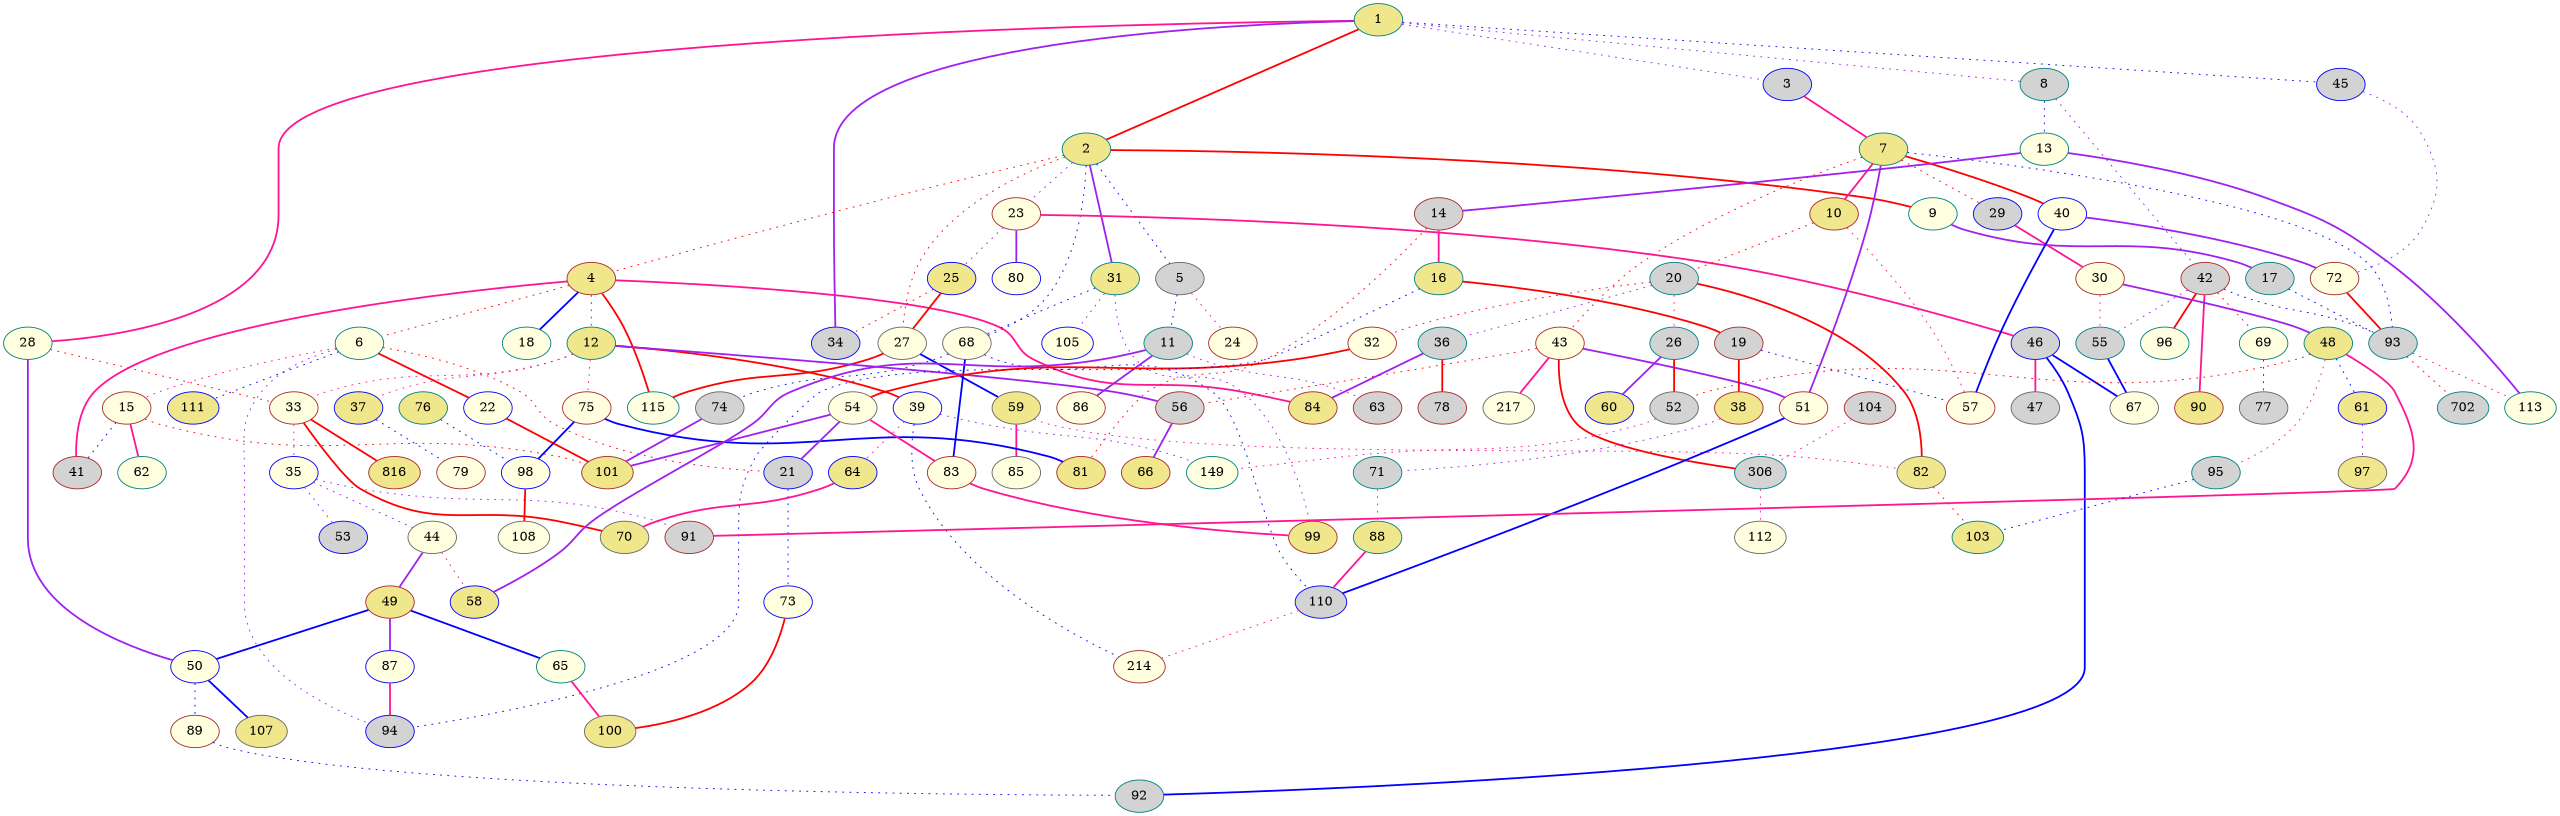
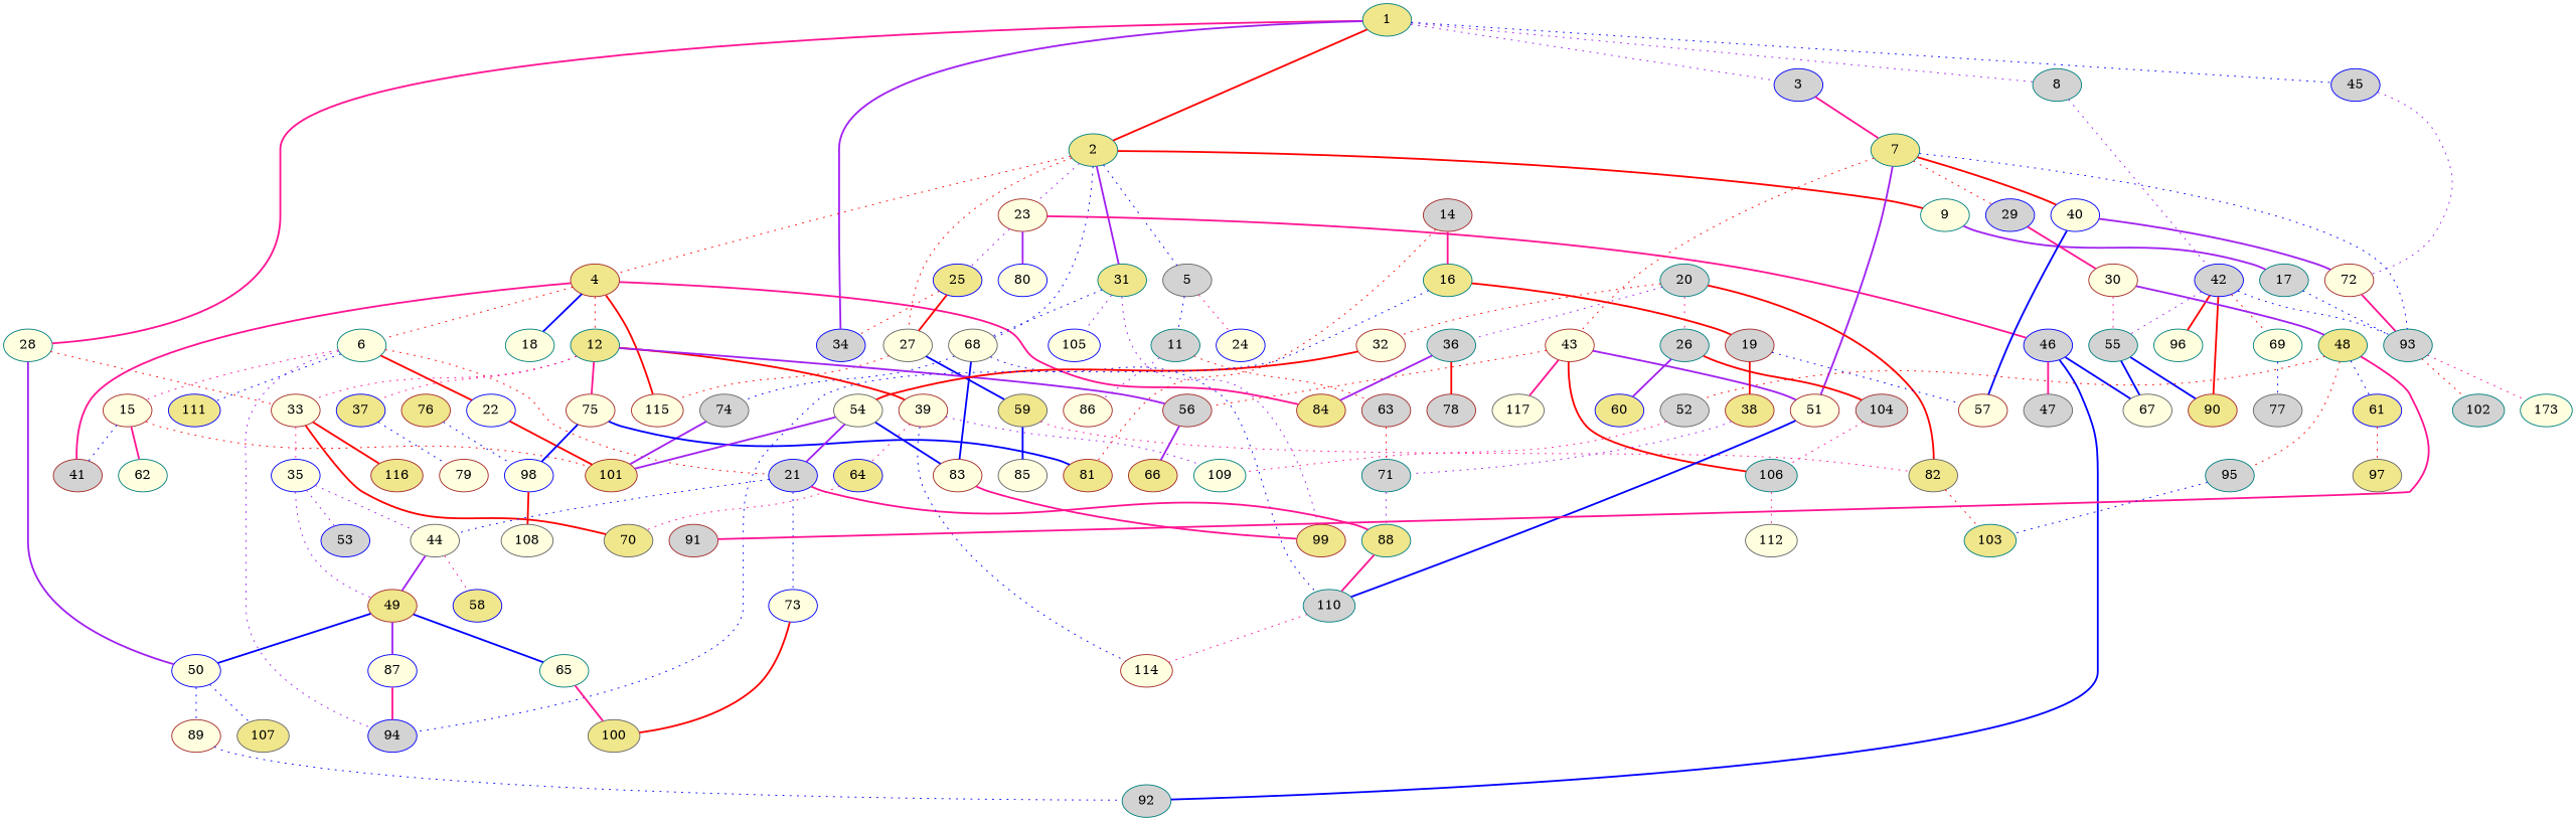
  graph {
    node [color=brown fillcolor=lightyellow style=filled]
    edge [color=red style=dotted]
    1 [color=teal fillcolor=khaki]
    2 [color=teal fillcolor=khaki]
    3 [color=blue fillcolor=lightgrey]
    8 [color=teal fillcolor=lightgrey]
    28 [color=teal]
    34 [color=blue fillcolor=lightgrey]
    45 [color=blue fillcolor=lightgrey]
    4 [fillcolor=khaki]
    5 [color=gray40 fillcolor=lightgrey]
    9 [color=teal]
    23
    27 [color=gray40]
    31 [color=teal fillcolor=khaki]
    68 [color=gray40]
    7 [color=teal fillcolor=khaki]
-   13 [color=teal]
-   42 [fillcolor=lightgrey]
+   42 [color=blue fillcolor=lightgrey]
    33
    50 [color=blue]
    72
    6 [color=teal]
    12 [color=teal fillcolor=khaki]
    18 [color=teal]
    41 [fillcolor=lightgrey]
    84 [fillcolor=khaki]
-   115 [color=teal]
+   115
    11 [color=teal fillcolor=lightgrey]
-   24
+   24 [color=blue]
    17 [color=teal fillcolor=lightgrey]
    25 [color=blue fillcolor=khaki]
    46 [color=blue fillcolor=lightgrey]
    80 [color=blue]
    59 [color=gray40 fillcolor=khaki]
    99 [fillcolor=khaki]
    105 [color=blue]
-   110 [color=blue fillcolor=lightgrey]
+   110 [color=teal fillcolor=lightgrey]
    83
    74 [color=gray40 fillcolor=lightgrey]
-   10 [fillcolor=khaki]
    29 [color=blue fillcolor=lightgrey]
    40 [color=blue]
    43
    51
    93 [color=teal fillcolor=lightgrey]
    15
    21 [color=blue fillcolor=lightgrey]
    22 [color=blue]
    94 [color=blue fillcolor=lightgrey]
    111 [color=blue fillcolor=khaki]
    37 [color=blue fillcolor=khaki]
-   39 [color=blue]
+   39
    56 [fillcolor=lightgrey]
    75
    58 [color=blue fillcolor=khaki]
    63 [fillcolor=lightgrey]
    86
    62 [color=teal]
    101 [fillcolor=khaki]
    44 [color=gray40]
    73 [color=blue]
    88 [color=teal fillcolor=khaki]
    20 [color=teal fillcolor=lightgrey]
    57
    30
-   106 [color=teal fillcolor=lightgrey label=306]
-   117 [color=gray40 label=217]
-   113 [color=teal]
-   102 [color=teal fillcolor=lightgrey label=702]
+   106 [color=teal fillcolor=lightgrey]
+   117 [color=gray40]
+   113 [color=teal label=173]
+   102 [color=teal fillcolor=lightgrey]
    14 [fillcolor=lightgrey]
    55 [color=teal fillcolor=lightgrey]
    69 [color=teal]
    90 [fillcolor=khaki]
    96 [color=teal]
    26 [color=teal fillcolor=lightgrey]
    32
    36 [color=teal fillcolor=lightgrey]
    82 [color=gray40 fillcolor=khaki]
    71 [color=teal fillcolor=lightgrey]
    35 [color=blue]
    70 [color=gray40 fillcolor=khaki]
-   116 [fillcolor=khaki label=816]
+   116 [fillcolor=khaki]
    79
    64 [color=blue fillcolor=khaki]
-   109 [color=teal label=149]
-   114 [label=214]
+   109 [color=teal]
+   114
    66 [fillcolor=khaki]
    81 [fillcolor=khaki]
    98 [color=blue]
    16 [color=teal fillcolor=khaki]
    19 [fillcolor=lightgrey]
    38 [fillcolor=khaki]
    60 [color=blue fillcolor=khaki]
    104 [fillcolor=lightgrey]
    54 [color=gray40]
    78 [fillcolor=lightgrey]
    103 [color=teal fillcolor=khaki]
    49 [fillcolor=khaki]
    100 [color=gray40 fillcolor=khaki]
    47 [color=gray40 fillcolor=lightgrey]
    67 [color=gray40]
    92 [color=teal fillcolor=lightgrey]
    85 [color=gray40]
    89
    107 [color=gray40 fillcolor=khaki]
    48 [color=teal fillcolor=khaki]
    91 [fillcolor=lightgrey]
    52 [color=gray40 fillcolor=lightgrey]
    61 [color=blue fillcolor=khaki]
    95 [color=teal fillcolor=lightgrey]
    53 [color=blue fillcolor=lightgrey]
    77 [color=gray40 fillcolor=lightgrey]
    112 [color=gray40]
    65 [color=teal]
    87 [color=blue]
    97 [color=gray40 fillcolor=khaki]
-   76 [color=teal fillcolor=khaki]
+   76 [fillcolor=khaki]
    108 [color=gray40]
    1 -- 2 [style=bold]
    1 -- 3 [color=purple]
    1 -- 8 [color=purple]
    1 -- 28 [color=deeppink style=bold]
    1 -- 34 [color=purple style=bold]
    1 -- 45 [color=blue]
    2 -- 4
    2 -- 5 [color=blue]
    2 -- 9 [style=bold]
    2 -- 23 [color=purple]
    2 -- 27
    2 -- 31 [color=purple style=bold]
    2 -- 68 [color=blue]
    3 -- 7 [color=deeppink style=bold]
-   8 -- 13 [color=blue]
    8 -- 42 [color=purple]
    28 -- 33
    28 -- 50 [color=purple style=bold]
    45 -- 72 [color=purple]
    4 -- 6
    4 -- 12
    4 -- 18 [color=blue style=bold]
    4 -- 41 [color=deeppink style=bold]
    4 -- 84 [color=deeppink style=bold]
    4 -- 115 [style=bold]
    5 -- 11 [color=blue]
    5 -- 24 [color=deeppink]
    9 -- 17 [color=purple style=bold]
    23 -- 25 [color=purple]
    23 -- 46 [color=deeppink style=bold]
    23 -- 80 [color=purple style=bold]
-   27 -- 115 [style=bold]
+   27 -- 115
    27 -- 59 [color=blue style=bold]
    31 -- 68 [color=blue]
    31 -- 99 [color=purple]
    31 -- 105 [color=purple]
    68 -- 110 [color=blue]
    68 -- 83 [color=blue style=bold]
    68 -- 74 [color=blue]
-   7 -- 10 [color=deeppink style=bold]
    7 -- 29
    7 -- 40 [style=bold]
    7 -- 43
    7 -- 51 [color=purple style=bold]
    7 -- 93 [color=blue]
-   13 -- 113 [color=purple style=bold]
-   13 -- 14 [color=purple style=bold]
    42 -- 93 [color=blue]
    42 -- 55 [color=purple]
    42 -- 69
-   42 -- 90 [color=deeppink style=bold]
+   42 -- 90 [style=bold]
    42 -- 96 [style=bold]
    33 -- 35 [color=deeppink]
    33 -- 70 [style=bold]
    33 -- 116 [style=bold]
    50 -- 89 [color=blue]
-   50 -- 107 [color=blue style=bold]
-   72 -- 93 [style=bold]
+   50 -- 107 [color=blue]
+   72 -- 93 [color=deeppink style=bold]
    6 -- 15 [color=deeppink]
    6 -- 21
    6 -- 22 [style=bold]
    6 -- 94 [color=purple]
    6 -- 111 [color=blue]
    12 -- 33 [color=deeppink]
    12 -- 37 [color=deeppink]
    12 -- 39 [style=bold]
    12 -- 56 [color=purple style=bold]
-   12 -- 75 [color=deeppink]
-   11 -- 58 [color=purple style=bold]
-   11 -- 63 [color=purple]
-   11 -- 86 [color=purple style=bold]
+   12 -- 75 [color=deeppink style=bold]
+   11 -- 63
+   11 -- 86 [color=purple]
    17 -- 93 [color=blue]
    25 -- 34
    25 -- 27 [style=bold]
    46 -- 47 [color=deeppink style=bold]
    46 -- 67 [color=blue style=bold]
    46 -- 92 [color=blue style=bold]
    59 -- 82 [color=deeppink]
-   59 -- 85 [color=deeppink style=bold]
+   59 -- 85 [color=blue style=bold]
    110 -- 114 [color=deeppink]
    83 -- 99 [color=deeppink style=bold]
    74 -- 101 [color=purple style=bold]
-   10 -- 20
-   10 -- 57 [color=deeppink]
    29 -- 30 [color=deeppink style=bold]
    40 -- 72 [color=purple style=bold]
    40 -- 57 [color=blue style=bold]
    43 -- 51 [color=purple style=bold]
    43 -- 56
    43 -- 106 [style=bold]
    43 -- 117 [color=deeppink style=bold]
    51 -- 110 [color=blue style=bold]
    93 -- 113 [color=deeppink]
    93 -- 102
    15 -- 41 [color=blue]
    15 -- 62 [color=deeppink style=bold]
    15 -- 101
+   21 -- 44 [color=blue]
    21 -- 73 [color=blue]
+   21 -- 88 [color=deeppink style=bold]
    22 -- 101 [style=bold]
    37 -- 79 [color=blue]
    39 -- 64 [color=deeppink]
    39 -- 109 [color=purple]
    39 -- 114 [color=blue]
    56 -- 66 [color=purple style=bold]
    75 -- 81 [color=blue style=bold]
    75 -- 98 [color=blue style=bold]
+   63 -- 71
    44 -- 58 [color=deeppink]
    44 -- 49 [color=purple style=bold]
    73 -- 100 [style=bold]
    88 -- 110 [color=deeppink style=bold]
    20 -- 26 [color=deeppink]
    20 -- 32
    20 -- 36 [color=purple]
    20 -- 82 [style=bold]
    30 -- 55 [color=deeppink]
    30 -- 48 [color=purple style=bold]
    106 -- 112 [color=deeppink]
    14 -- 81
    14 -- 16 [color=deeppink style=bold]
+   55 -- 90 [color=blue style=bold]
    55 -- 67 [color=blue style=bold]
    69 -- 77 [color=blue]
    26 -- 60 [color=purple style=bold]
-   26 -- 52 [style=bold]
+   26 -- 104 [style=bold]
    32 -- 54 [style=bold]
    36 -- 84 [color=purple style=bold]
    36 -- 78 [style=bold]
    82 -- 103
-   71 -- 88 [color=deeppink]
+   71 -- 88 [color=purple]
    35 -- 44 [color=purple]
-   35 -- 91 [color=purple]
+   35 -- 49 [color=purple]
    35 -- 53 [color=purple]
-   64 -- 70 [color=deeppink style=bold]
+   64 -- 70 [color=deeppink]
    98 -- 108 [style=bold]
    16 -- 94 [color=blue]
    16 -- 19 [style=bold]
    19 -- 57 [color=blue]
    19 -- 38 [style=bold]
    38 -- 71 [color=purple]
    104 -- 106 [color=deeppink]
-   54 -- 83 [color=deeppink style=bold]
+   54 -- 83 [color=blue style=bold]
    54 -- 21 [color=purple style=bold]
    54 -- 101 [color=purple style=bold]
    49 -- 50 [color=blue style=bold]
    49 -- 65 [color=blue style=bold]
    49 -- 87 [color=purple style=bold]
    89 -- 92 [color=blue]
    48 -- 91 [color=deeppink style=bold]
    48 -- 52
    48 -- 61 [color=blue]
-   48 -- 95 [color=deeppink]
+   48 -- 95
    52 -- 109 [color=deeppink]
-   61 -- 97 [color=purple]
+   61 -- 97
    95 -- 103 [color=blue]
    65 -- 100 [color=deeppink style=bold]
    87 -- 94 [color=deeppink style=bold]
    76 -- 98 [color=blue]
  }
